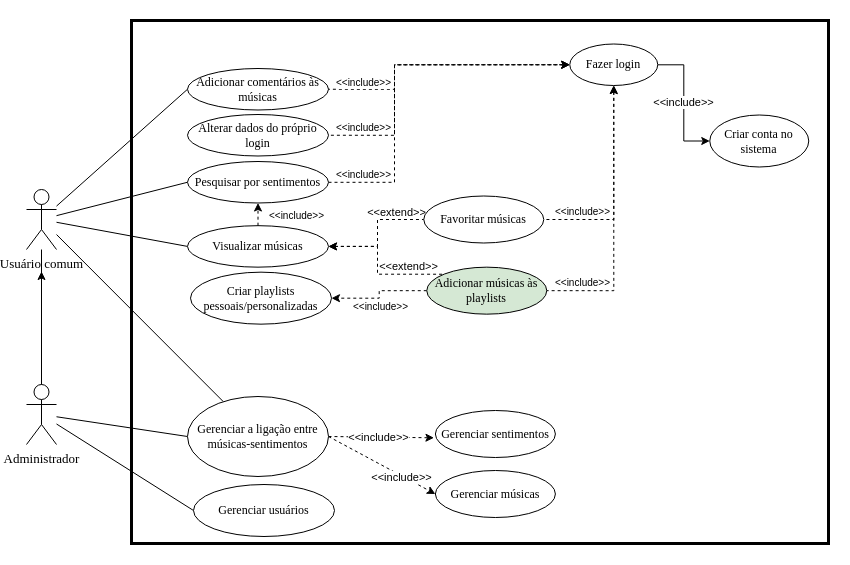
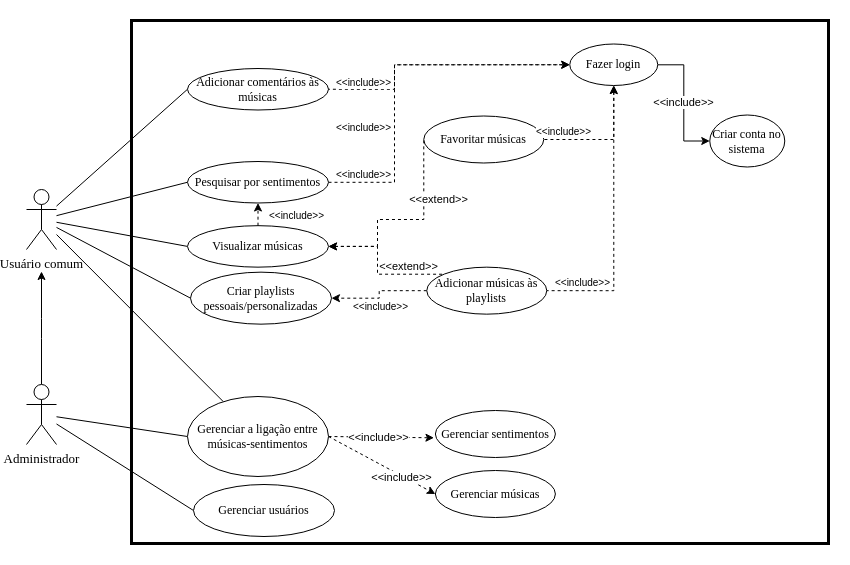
  <mxCell id="0" />
  <mxCell id="1" parent="0" />
  <mxCell id="2" value="" style="rounded=0;whiteSpace=wrap;html=1;align=center;fillColor=none;strokeWidth=3;" parent="1" vertex="1"><mxGeometry x="125" y="20" width="697" height="523" as="geometry" /></mxCell>
  <mxCell id="3" style="edgeStyle=orthogonalEdgeStyle;orthogonalLoop=1;jettySize=auto;html=1;align=center;verticalAlign=middle;" parent="1" source="6" edge="1"><mxGeometry relative="1" as="geometry"><mxPoint x="35" y="271" as="targetPoint" /></mxGeometry></mxCell>
  <mxCell id="4" style="edgeStyle=none;rounded=0;orthogonalLoop=1;jettySize=auto;html=1;entryX=0;entryY=0.5;entryDx=0;entryDy=0;endArrow=none;endFill=0;align=center;verticalAlign=middle;" parent="1" source="6" target="19" edge="1"><mxGeometry relative="1" as="geometry" /></mxCell>
  <mxCell id="5" style="edgeStyle=none;rounded=0;orthogonalLoop=1;jettySize=auto;html=1;entryX=0;entryY=0.5;entryDx=0;entryDy=0;startArrow=none;startFill=0;endArrow=none;endFill=0;align=center;" parent="1" source="6" target="32" edge="1"><mxGeometry relative="1" as="geometry" /></mxCell>
  <mxCell id="6" value="&lt;font face=&quot;Times New Roman&quot; style=&quot;font-size: 13px&quot;&gt;Administrador&lt;/font&gt;" style="shape=umlActor;verticalLabelPosition=bottom;verticalAlign=top;html=1;outlineConnect=0;align=center;" parent="1" vertex="1"><mxGeometry x="20" y="384" width="30" height="60" as="geometry" /></mxCell>
  <mxCell id="7" style="edgeStyle=none;rounded=0;orthogonalLoop=1;jettySize=auto;html=1;endArrow=none;endFill=0;entryX=0;entryY=0.5;entryDx=0;entryDy=0;align=center;verticalAlign=middle;" parent="1" source="12" target="26" edge="1"><mxGeometry relative="1" as="geometry" /></mxCell>
  <mxCell id="8" style="edgeStyle=none;rounded=0;orthogonalLoop=1;jettySize=auto;html=1;endArrow=none;endFill=0;align=center;verticalAlign=middle;" parent="1" source="12" target="19" edge="1"><mxGeometry relative="1" as="geometry" /></mxCell>
- <mxCell id="9" style="edgeStyle=none;rounded=0;orthogonalLoop=1;jettySize=auto;html=1;endArrow=none;endFill=0;align=center;verticalAlign=middle;" parent="1" source="12" target="6" edge="1"><mxGeometry relative="1" as="geometry" /></mxCell>
+ <mxCell id="9" style="edgeStyle=none;rounded=0;orthogonalLoop=1;jettySize=auto;html=1;entryX=0;entryY=0.5;entryDx=0;entryDy=0;endArrow=none;endFill=0;align=center;verticalAlign=middle;" parent="1" source="12" target="30" edge="1"><mxGeometry relative="1" as="geometry" /></mxCell>
  <mxCell id="10" style="edgeStyle=none;rounded=0;orthogonalLoop=1;jettySize=auto;html=1;entryX=0;entryY=0.5;entryDx=0;entryDy=0;startArrow=none;startFill=0;endArrow=none;endFill=0;align=center;" parent="1" source="12" target="33" edge="1"><mxGeometry relative="1" as="geometry" /></mxCell>
  <mxCell id="11" style="rounded=0;orthogonalLoop=1;jettySize=auto;html=1;endArrow=none;endFill=0;entryX=0;entryY=0.5;entryDx=0;entryDy=0;" edge="1" parent="1" source="12" target="46"><mxGeometry relative="1" as="geometry" /></mxCell>
  <mxCell id="12" value="&lt;font style=&quot;font-size: 13px&quot; face=&quot;Times New Roman&quot;&gt;Usuário comum&lt;/font&gt;" style="shape=umlActor;verticalLabelPosition=bottom;verticalAlign=top;html=1;outlineConnect=0;align=center;" parent="1" vertex="1"><mxGeometry x="20" y="189" width="30" height="60" as="geometry" /></mxCell>
  <mxCell id="13" style="orthogonalLoop=1;jettySize=auto;html=1;rounded=0;dashed=1;exitX=1;exitY=0.5;exitDx=0;exitDy=0;entryX=-0.012;entryY=0.581;entryDx=0;entryDy=0;entryPerimeter=0;align=center;verticalAlign=middle;" parent="1" source="19" target="16" edge="1"><mxGeometry relative="1" as="geometry" /></mxCell>
  <mxCell id="14" value="&amp;lt;&amp;lt;include&amp;gt;&amp;gt;" style="edgeLabel;html=1;align=center;verticalAlign=middle;resizable=0;points=[];" parent="13" vertex="1" connectable="0"><mxGeometry x="-0.198" y="3" relative="1" as="geometry"><mxPoint x="7.9" y="2.48" as="offset" /></mxGeometry></mxCell>
  <mxCell id="15" value="&lt;font face=&quot;Times New Roman&quot;&gt;Gerenciar músicas&lt;/font&gt;" style="ellipse;whiteSpace=wrap;html=1;align=center;verticalAlign=middle;" parent="1" vertex="1"><mxGeometry x="428.9" y="470" width="120" height="47" as="geometry" /></mxCell>
  <mxCell id="16" value="&lt;font face=&quot;Times New Roman&quot;&gt;Gerenciar sentimentos&lt;/font&gt;" style="ellipse;whiteSpace=wrap;html=1;align=center;verticalAlign=middle;" parent="1" vertex="1"><mxGeometry x="428.9" y="410" width="120" height="47" as="geometry" /></mxCell>
  <mxCell id="17" style="rounded=0;orthogonalLoop=1;jettySize=auto;html=1;dashed=1;entryX=0;entryY=0.5;entryDx=0;entryDy=0;exitX=1;exitY=0.5;exitDx=0;exitDy=0;align=center;verticalAlign=middle;" parent="1" source="19" target="15" edge="1"><mxGeometry relative="1" as="geometry" /></mxCell>
  <mxCell id="18" value="&amp;lt;&amp;lt;include&amp;gt;&amp;gt;" style="edgeLabel;html=1;align=center;verticalAlign=middle;resizable=0;points=[];" parent="17" vertex="1" connectable="0"><mxGeometry x="0.151" y="3" relative="1" as="geometry"><mxPoint x="9.23" y="9.65" as="offset" /></mxGeometry></mxCell>
  <mxCell id="19" value="&lt;font face=&quot;Times New Roman&quot;&gt;Gerenciar a ligação entre músicas-sentimentos&lt;/font&gt;" style="ellipse;whiteSpace=wrap;html=1;align=center;verticalAlign=middle;" parent="1" vertex="1"><mxGeometry x="181" y="396" width="141" height="80" as="geometry" /></mxCell>
- <mxCell id="20" value="&lt;font face=&quot;Times New Roman&quot;&gt;Alterar dados do próprio login&lt;/font&gt;" style="ellipse;whiteSpace=wrap;html=1;align=center;verticalAlign=middle;" parent="1" vertex="1"><mxGeometry x="181" y="114" width="141" height="41.5" as="geometry" /></mxCell>
  <mxCell id="21" style="edgeStyle=orthogonalEdgeStyle;rounded=0;orthogonalLoop=1;jettySize=auto;html=1;entryX=0;entryY=0.5;entryDx=0;entryDy=0;endArrow=none;endFill=0;exitX=1;exitY=0.5;exitDx=0;exitDy=0;dashed=1;align=center;verticalAlign=middle;startArrow=classic;startFill=1;" parent="1" source="26" target="27" edge="1"><mxGeometry relative="1" as="geometry"><Array as="points"><mxPoint x="371" y="246" /><mxPoint x="371" y="219" /></Array></mxGeometry></mxCell>
  <mxCell id="22" value="&amp;lt;&amp;lt;extend&amp;gt;&amp;gt;" style="edgeLabel;html=1;align=center;verticalAlign=middle;resizable=0;points=[];" parent="21" vertex="1" connectable="0"><mxGeometry x="0.328" y="-1" relative="1" as="geometry"><mxPoint x="13.08" y="-9" as="offset" /></mxGeometry></mxCell>
  <mxCell id="23" style="edgeStyle=orthogonalEdgeStyle;rounded=0;orthogonalLoop=1;jettySize=auto;html=1;entryX=0;entryY=0;entryDx=0;entryDy=0;endArrow=none;endFill=0;exitX=1;exitY=0.5;exitDx=0;exitDy=0;dashed=1;align=center;verticalAlign=middle;startArrow=classic;startFill=1;" parent="1" source="26" target="29" edge="1"><mxGeometry relative="1" as="geometry"><Array as="points"><mxPoint x="371" y="246" /><mxPoint x="371" y="274" /></Array></mxGeometry></mxCell>
  <mxCell id="24" value="&amp;lt;&amp;lt;extend&amp;gt;&amp;gt;" style="edgeLabel;html=1;align=center;verticalAlign=middle;resizable=0;points=[];" parent="23" vertex="1" connectable="0"><mxGeometry x="0.381" y="-2" relative="1" as="geometry"><mxPoint x="8.5" y="-10.59" as="offset" /></mxGeometry></mxCell>
  <mxCell id="25" style="edgeStyle=none;rounded=0;orthogonalLoop=1;jettySize=auto;html=1;endArrow=classic;endFill=1;dashed=1;" edge="1" parent="1" source="26" target="46"><mxGeometry relative="1" as="geometry" /></mxCell>
  <mxCell id="26" value="&lt;font face=&quot;Times New Roman&quot;&gt;Visualizar músicas&lt;/font&gt;" style="ellipse;whiteSpace=wrap;html=1;align=center;verticalAlign=middle;" parent="1" vertex="1"><mxGeometry x="181" y="225.17" width="141" height="41.5" as="geometry" /></mxCell>
- <mxCell id="27" value="&lt;font face=&quot;Times New Roman&quot;&gt;Favoritar músicas&lt;/font&gt;" style="ellipse;whiteSpace=wrap;html=1;align=center;verticalAlign=middle;" parent="1" vertex="1"><mxGeometry x="417.27" y="195.5" width="120" height="47" as="geometry" /></mxCell>
+ <mxCell id="27" value="&lt;font face=&quot;Times New Roman&quot;&gt;Favoritar músicas&lt;/font&gt;" style="ellipse;whiteSpace=wrap;html=1;align=center;verticalAlign=middle;" parent="1" vertex="1"><mxGeometry x="417.27" y="115.5" width="120" height="47" as="geometry" /></mxCell>
  <mxCell id="28" style="edgeStyle=orthogonalEdgeStyle;rounded=0;orthogonalLoop=1;jettySize=auto;html=1;entryX=1;entryY=0.5;entryDx=0;entryDy=0;dashed=1;endArrow=classic;endFill=1;exitX=0;exitY=0.5;exitDx=0;exitDy=0;align=center;verticalAlign=middle;startArrow=none;startFill=0;" parent="1" source="29" target="30" edge="1"><mxGeometry relative="1" as="geometry" /></mxCell>
- <mxCell id="29" value="&lt;font face=&quot;Times New Roman&quot;&gt;Adicionar músicas às playlists&lt;/font&gt;" style="ellipse;whiteSpace=wrap;html=1;align=center;verticalAlign=middle;fillColor=#d5e8d4;" parent="1" vertex="1"><mxGeometry x="420.27" y="266.67" width="120" height="47" as="geometry" /></mxCell>
+ <mxCell id="29" value="&lt;font face=&quot;Times New Roman&quot;&gt;Adicionar músicas às playlists&lt;/font&gt;" style="ellipse;whiteSpace=wrap;html=1;align=center;verticalAlign=middle;" parent="1" vertex="1"><mxGeometry x="420.27" y="266.67" width="120" height="47" as="geometry" /></mxCell>
  <mxCell id="30" value="&lt;font face=&quot;Times New Roman&quot;&gt;Criar playlists pessoais/personalizadas&lt;/font&gt;" style="ellipse;whiteSpace=wrap;html=1;align=center;verticalAlign=middle;" parent="1" vertex="1"><mxGeometry x="184" y="271.67" width="141" height="52" as="geometry" /></mxCell>
- <mxCell id="31" value="&lt;font face=&quot;Times New Roman&quot;&gt;Criar conta no sistema&lt;/font&gt;" style="ellipse;whiteSpace=wrap;html=1;align=center;verticalAlign=middle;" parent="1" vertex="1"><mxGeometry x="703.27" y="114.5" width="99" height="52" as="geometry" /></mxCell>
+ <mxCell id="31" value="&lt;font face=&quot;Times New Roman&quot;&gt;Criar conta no sistema&lt;/font&gt;" style="ellipse;whiteSpace=wrap;html=1;align=center;verticalAlign=middle;" parent="1" vertex="1"><mxGeometry x="703.27" y="114.5" width="75" height="52" as="geometry" /></mxCell>
  <mxCell id="32" value="&lt;font face=&quot;Times New Roman&quot;&gt;Gerenciar usuários&lt;/font&gt;" style="ellipse;whiteSpace=wrap;html=1;align=center;verticalAlign=middle;" parent="1" vertex="1"><mxGeometry x="187" y="484" width="141" height="52" as="geometry" /></mxCell>
  <mxCell id="33" value="&lt;font face=&quot;Times New Roman&quot;&gt;Adicionar comentários às músicas&lt;/font&gt;" style="ellipse;whiteSpace=wrap;html=1;align=center;verticalAlign=middle;" parent="1" vertex="1"><mxGeometry x="181" y="68" width="141" height="41.5" as="geometry" /></mxCell>
  <mxCell id="34" style="edgeStyle=orthogonalEdgeStyle;rounded=0;orthogonalLoop=1;jettySize=auto;html=1;entryX=0;entryY=0.5;entryDx=0;entryDy=0;startArrow=none;startFill=0;endArrow=classic;endFill=1;align=center;dashed=0;" parent="1" source="42" target="31" edge="1"><mxGeometry relative="1" as="geometry" /></mxCell>
  <mxCell id="35" value="&amp;lt;&amp;lt;include&amp;gt;&amp;gt;" style="edgeLabel;html=1;align=center;verticalAlign=middle;resizable=0;points=[];" parent="34" vertex="1" connectable="0"><mxGeometry x="-0.292" y="1" relative="1" as="geometry"><mxPoint x="-2" y="18" as="offset" /></mxGeometry></mxCell>
  <mxCell id="36" style="edgeStyle=orthogonalEdgeStyle;rounded=0;orthogonalLoop=1;jettySize=auto;html=1;entryX=1;entryY=0.5;entryDx=0;entryDy=0;dashed=1;startArrow=classic;startFill=1;endArrow=none;endFill=0;align=center;exitX=0;exitY=0.5;exitDx=0;exitDy=0;" parent="1" source="42" target="33" edge="1"><mxGeometry relative="1" as="geometry"><Array as="points"><mxPoint x="388" y="64" /><mxPoint x="388" y="89" /></Array></mxGeometry></mxCell>
- <mxCell id="37" style="edgeStyle=orthogonalEdgeStyle;rounded=0;orthogonalLoop=1;jettySize=auto;html=1;entryX=1;entryY=0.5;entryDx=0;entryDy=0;dashed=1;startArrow=classic;startFill=1;endArrow=none;endFill=0;align=center;exitX=0;exitY=0.5;exitDx=0;exitDy=0;" parent="1" source="42" target="20" edge="1"><mxGeometry relative="1" as="geometry"><Array as="points"><mxPoint x="388" y="64" /><mxPoint x="388" y="135" /></Array></mxGeometry></mxCell>
  <mxCell id="38" style="edgeStyle=orthogonalEdgeStyle;rounded=0;orthogonalLoop=1;jettySize=auto;html=1;entryX=1;entryY=0.5;entryDx=0;entryDy=0;dashed=1;startArrow=classic;startFill=1;endArrow=none;endFill=0;align=center;exitX=0.5;exitY=1;exitDx=0;exitDy=0;" parent="1" source="42" target="27" edge="1"><mxGeometry relative="1" as="geometry" /></mxCell>
  <mxCell id="39" value="&lt;font size=&quot;1&quot;&gt;&amp;lt;&amp;lt;include&amp;gt;&amp;gt;&lt;/font&gt;" style="edgeLabel;html=1;align=center;verticalAlign=middle;resizable=0;points=[];" vertex="1" connectable="0" parent="38"><mxGeometry x="0.528" y="3" relative="1" as="geometry"><mxPoint x="-9.31" y="-12" as="offset" /></mxGeometry></mxCell>
  <mxCell id="40" style="edgeStyle=orthogonalEdgeStyle;rounded=0;orthogonalLoop=1;jettySize=auto;html=1;entryX=1;entryY=0.5;entryDx=0;entryDy=0;dashed=1;startArrow=classic;startFill=1;endArrow=none;endFill=0;align=center;exitX=0.5;exitY=1;exitDx=0;exitDy=0;" parent="1" source="42" target="29" edge="1"><mxGeometry relative="1" as="geometry" /></mxCell>
  <mxCell id="41" value="&amp;lt;&amp;lt;include&amp;gt;&amp;gt;" style="edgeLabel;html=1;align=center;verticalAlign=middle;resizable=0;points=[];fontSize=10;" parent="40" vertex="1" connectable="0"><mxGeometry x="-0.614" relative="1" as="geometry"><mxPoint x="-31.28" y="143.93" as="offset" /></mxGeometry></mxCell>
  <mxCell id="42" value="&lt;font face=&quot;Times New Roman&quot;&gt;Fazer login&lt;/font&gt;" style="ellipse;whiteSpace=wrap;html=1;align=center;verticalAlign=middle;" parent="1" vertex="1"><mxGeometry x="563.27" y="43.5" width="88" height="41.5" as="geometry" /></mxCell>
  <mxCell id="43" value="&amp;lt;&amp;lt;include&amp;gt;&amp;gt;" style="edgeLabel;html=1;align=center;verticalAlign=middle;resizable=0;points=[];fontSize=10;" parent="1" vertex="1" connectable="0"><mxGeometry x="356.002" y="81" as="geometry" /></mxCell>
  <mxCell id="44" value="&amp;lt;&amp;lt;include&amp;gt;&amp;gt;" style="edgeLabel;html=1;align=center;verticalAlign=middle;resizable=0;points=[];fontSize=10;" parent="1" vertex="1" connectable="0"><mxGeometry x="356.002" y="126" as="geometry" /></mxCell>
  <mxCell id="45" style="edgeStyle=orthogonalEdgeStyle;rounded=0;orthogonalLoop=1;jettySize=auto;html=1;entryX=0;entryY=0.5;entryDx=0;entryDy=0;dashed=1;endArrow=classic;endFill=1;" edge="1" parent="1" source="46" target="42"><mxGeometry relative="1" as="geometry"><Array as="points"><mxPoint x="388" y="182" /><mxPoint x="388" y="64" /></Array></mxGeometry></mxCell>
  <mxCell id="46" value="&lt;font face=&quot;Times New Roman&quot;&gt;Pesquisar por sentimentos&lt;/font&gt;" style="ellipse;whiteSpace=wrap;html=1;align=center;verticalAlign=middle;" vertex="1" parent="1"><mxGeometry x="181" y="161" width="141" height="41.5" as="geometry" /></mxCell>
  <mxCell id="47" value="&amp;lt;&amp;lt;include&amp;gt;&amp;gt;" style="edgeLabel;html=1;align=center;verticalAlign=middle;resizable=0;points=[];fontSize=10;" vertex="1" connectable="0" parent="1"><mxGeometry x="289.002" y="214" as="geometry" /></mxCell>
  <mxCell id="48" value="&amp;lt;&amp;lt;include&amp;gt;&amp;gt;" style="edgeLabel;html=1;align=center;verticalAlign=middle;resizable=0;points=[];fontSize=10;" vertex="1" connectable="0" parent="1"><mxGeometry x="356.002" y="173" as="geometry" /></mxCell>
  <mxCell id="49" value="&amp;lt;&amp;lt;include&amp;gt;&amp;gt;" style="edgeLabel;html=1;align=center;verticalAlign=middle;resizable=0;points=[];fontSize=10;" vertex="1" connectable="0" parent="1"><mxGeometry x="373.002" y="305" as="geometry" /></mxCell>
